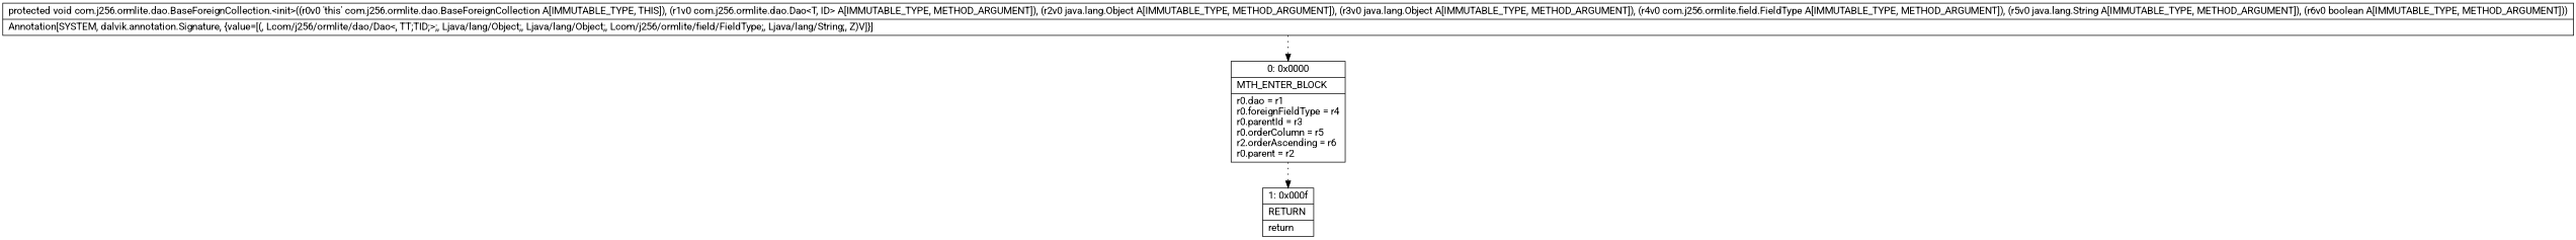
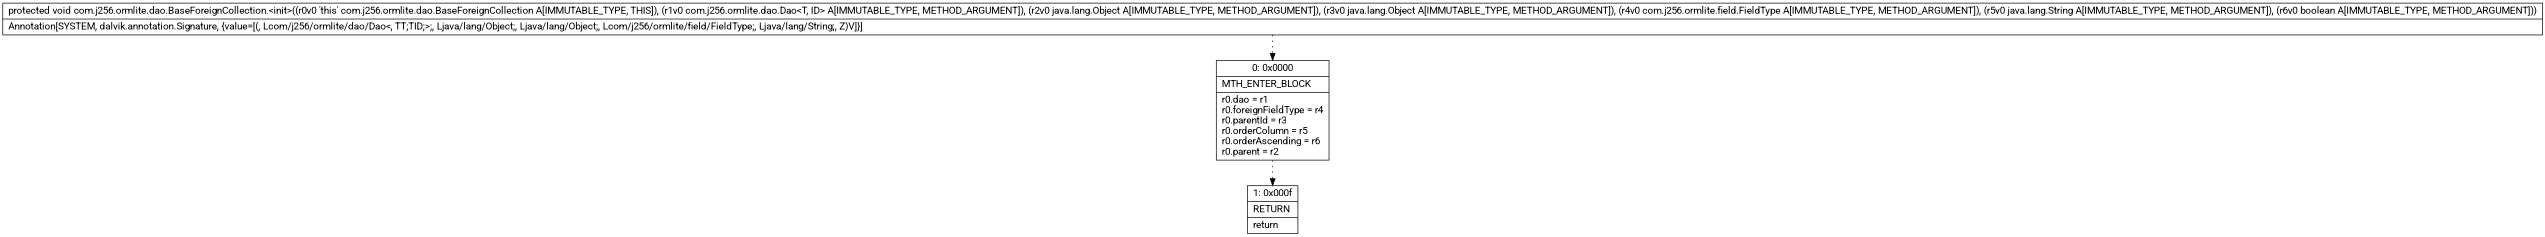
  digraph {
    fontname=Roboto
    node [shape=record fontname=Roboto]
    edge [style=dotted fontname=Roboto]
-   n1 [label="{0\:\ 0x0000|MTH_ENTER_BLOCK\l|r0.dao = r1\lr0.foreignFieldType = r4\lr0.parentId = r3\lr0.orderColumn = r5\lr2.orderAscending = r6\lr0.parent = r2\l}"]
+   n1 [label="{0\:\ 0x0000|MTH_ENTER_BLOCK\l|r0.dao = r1\lr0.foreignFieldType = r4\lr0.parentId = r3\lr0.orderColumn = r5\lr0.orderAscending = r6\lr0.parent = r2\l}"]
    n2 [label="{1\:\ 0x000f|RETURN\l|return\l}"]
    n3 [label="{protected void com.j256.ormlite.dao.BaseForeignCollection.\<init\>((r0v0 'this' com.j256.ormlite.dao.BaseForeignCollection A[IMMUTABLE_TYPE, THIS]), (r1v0 com.j256.ormlite.dao.Dao\<T, ID\> A[IMMUTABLE_TYPE, METHOD_ARGUMENT]), (r2v0 java.lang.Object A[IMMUTABLE_TYPE, METHOD_ARGUMENT]), (r3v0 java.lang.Object A[IMMUTABLE_TYPE, METHOD_ARGUMENT]), (r4v0 com.j256.ormlite.field.FieldType A[IMMUTABLE_TYPE, METHOD_ARGUMENT]), (r5v0 java.lang.String A[IMMUTABLE_TYPE, METHOD_ARGUMENT]), (r6v0 boolean A[IMMUTABLE_TYPE, METHOD_ARGUMENT]))  | Annotation[SYSTEM, dalvik.annotation.Signature, \{value=[(, Lcom\/j256\/ormlite\/dao\/Dao\<, TT;TID;\>;, Ljava\/lang\/Object;, Ljava\/lang\/Object;, Lcom\/j256\/ormlite\/field\/FieldType;, Ljava\/lang\/String;, Z)V]\}]\l}"]
    n1 -> n2
    n3 -> n1
  }
